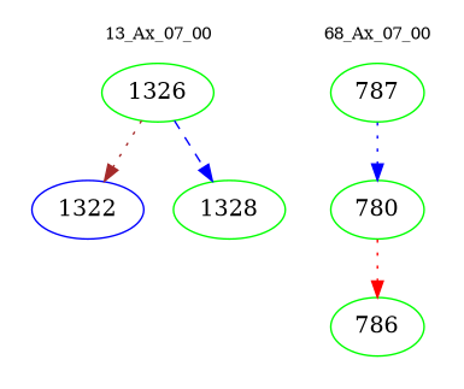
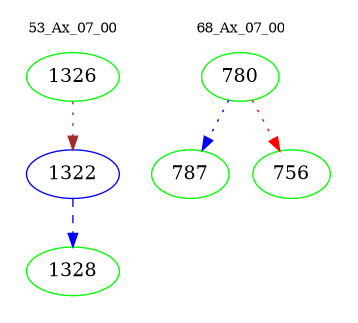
  digraph {
    node [color=green]
    edge [color=blue style=dotted]
    n1 [label=1326]
    n2 [color=blue label=1322]
    n3 [label=1328]
    n4 [label=787]
    n5 [label=780]
-   n6 [label=786]
+   n6 [label=756]
    subgraph cluster_1 {
      color=white
      fontsize=10
-     label="13_Ax_07_00"
+     label="53_Ax_07_00"
      n1
      n2
      n3
    }
    subgraph cluster_2 {
      color=white
      fontsize=10
      label="68_Ax_07_00"
      n4
      n5
      n6
    }
    n1 -> n2 [color=brown]
-   n1 -> n3 [style=dashed]
-   n4 -> n5
+   n2 -> n3 [style=dashed]
+   n5 -> n4
    n5 -> n6 [color=red]
  }
